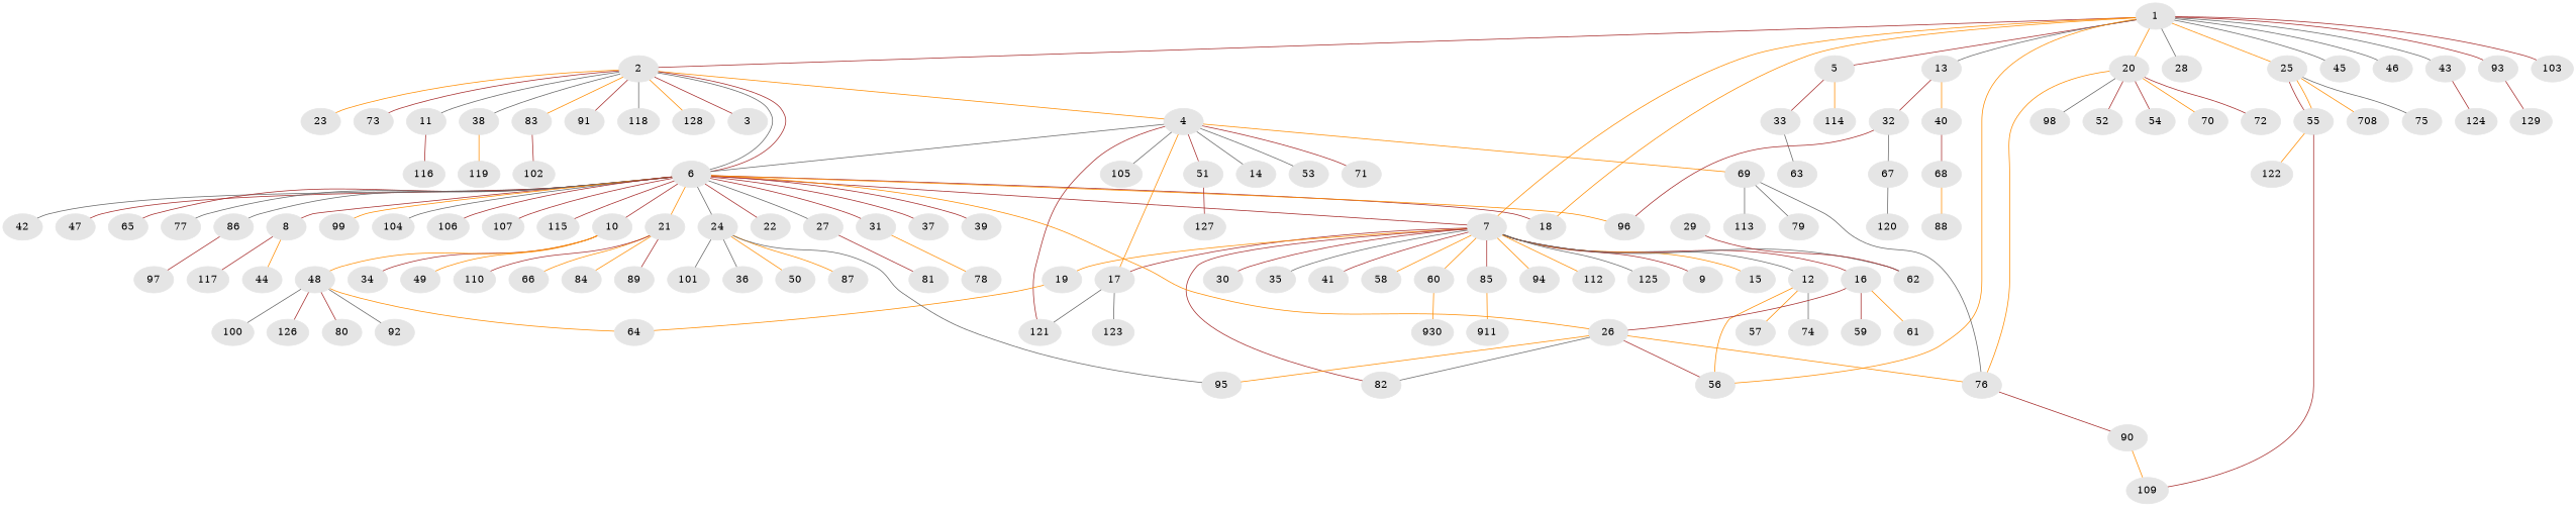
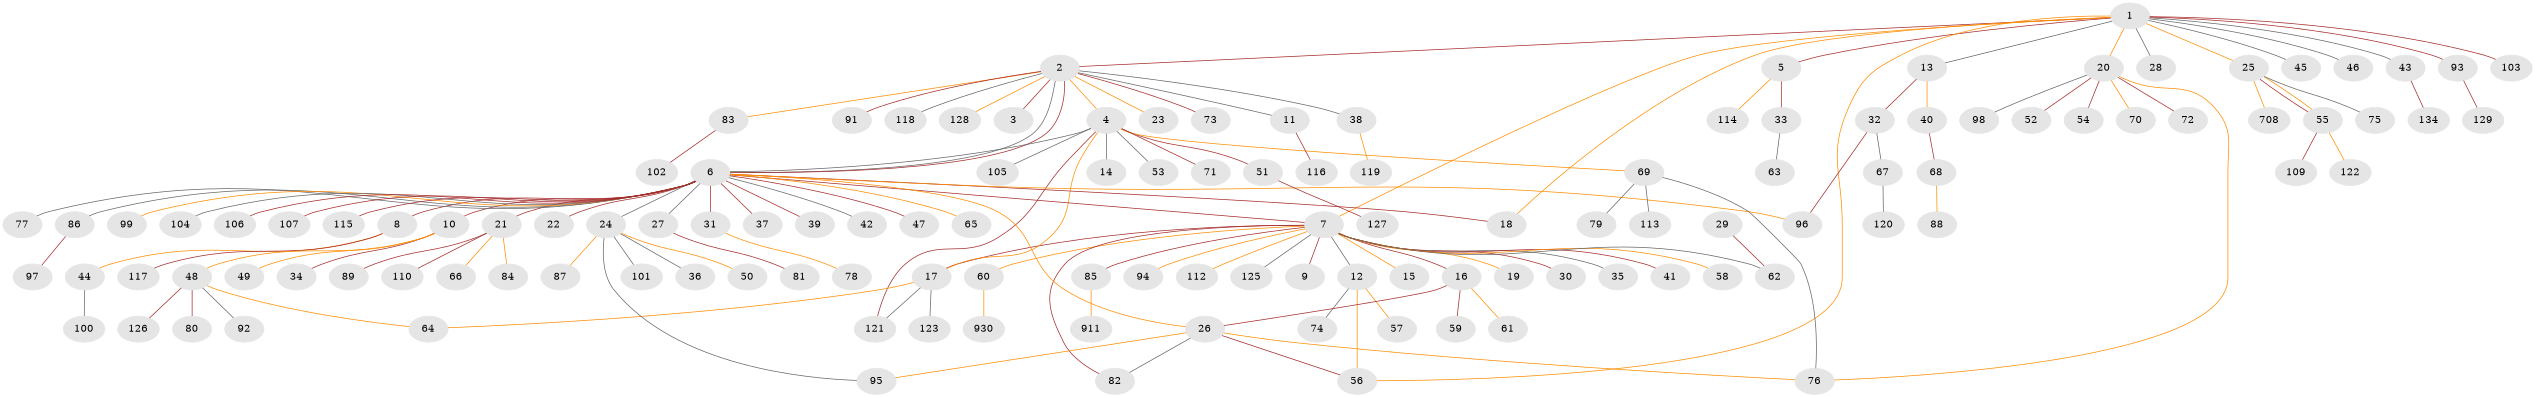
  graph {
    node [color=gray90 style=filled]
    edge [color=brown]
    1
    2
    5
    7
    13
    18
    20
    25
    28
    43
    45
    46
    56
    93
    103
    3
    4
    6
    11
    23
    38
    73
    83
    91
    118
    128
    33
    114
    17
    9
    12
    15
    16
    19
    30
    35
    41
    58
    60
    82
    85
    94
    112
    125
    62
    32
    40
    52
    54
    70
    72
    76
    98
    55
    75
    n56 [label=708]
-   124
+   124 [label=134]
    129
    14
    51
    53
    69
    71
    105
    121
    8
    10
    21
    22
    24
    26
    27
    31
    37
    39
    42
    47
    65
    77
    86
    96
    99
    104
    106
    107
    115
    116
    119
    102
    123
    127
    79
    113
    63
    44
    117
    34
    48
    49
    66
    84
    89
    110
    36
    50
    87
    95
    101
    81
    78
    97
    57
    74
    59
    61
    64
    29
    n118 [label=930]
    n119 [label=911]
    80
    92
    100
    126
    67
    68
-   90
    109
    122
    120
    88
    1 -- 2
    1 -- 5
    1 -- 7 [color=darkorange]
    1 -- 13 [color=gray40]
    1 -- 18 [color=darkorange]
    1 -- 20 [color=darkorange]
    1 -- 25 [color=darkorange]
    1 -- 28 [color=gray40]
    1 -- 43 [color=gray40]
    1 -- 45 [color=gray40]
    1 -- 46 [color=gray40]
    1 -- 56 [color=darkorange]
    1 -- 93
    1 -- 103
    2 -- 3
    2 -- 4 [color=darkorange]
    2 -- 6 [color=gray40]
    2 -- 6
    2 -- 11 [color=gray40]
    2 -- 23 [color=darkorange]
    2 -- 38 [color=gray40]
    2 -- 73
    2 -- 83 [color=darkorange]
    2 -- 91
    2 -- 118 [color=gray40]
    2 -- 128 [color=darkorange]
    5 -- 33
    5 -- 114 [color=darkorange]
    7 -- 17
    7 -- 9
    7 -- 12 [color=gray40]
    7 -- 15 [color=darkorange]
    7 -- 16
    7 -- 19 [color=darkorange]
    7 -- 30
    7 -- 35 [color=gray40]
    7 -- 41
    7 -- 58 [color=darkorange]
    7 -- 60 [color=darkorange]
    7 -- 82
    7 -- 85
    7 -- 94 [color=darkorange]
    7 -- 112 [color=darkorange]
    7 -- 125 [color=gray40]
    7 -- 62 [color=gray40]
    13 -- 32
    13 -- 40 [color=darkorange]
    20 -- 52
    20 -- 54
    20 -- 70 [color=darkorange]
    20 -- 72
    20 -- 76 [color=darkorange]
    20 -- 98 [color=gray40]
    25 -- 55
    25 -- 55 [color=darkorange]
    25 -- 75 [color=gray40]
    25 -- n56 [color=darkorange]
    43 -- 124
    93 -- 129
    4 -- 6 [color=gray40]
    4 -- 17 [color=darkorange]
    4 -- 14 [color=gray40]
    4 -- 51
    4 -- 53 [color=gray40]
    4 -- 69 [color=darkorange]
    4 -- 71
    4 -- 105 [color=gray40]
    4 -- 121
    6 -- 7
    6 -- 18
    6 -- 8
    6 -- 10
-   6 -- 21 [color=darkorange]
+   6 -- 21
    6 -- 22
    6 -- 24 [color=gray40]
    6 -- 26 [color=darkorange]
    6 -- 27 [color=gray40]
    6 -- 31
    6 -- 37
    6 -- 39
    6 -- 42 [color=gray40]
    6 -- 47
-   6 -- 65
+   6 -- 65 [color=darkorange]
    6 -- 77 [color=gray40]
    6 -- 86 [color=gray40]
    6 -- 96 [color=darkorange]
    6 -- 99 [color=darkorange]
    6 -- 104 [color=gray40]
    6 -- 106
    6 -- 107
    6 -- 115
    11 -- 116
    38 -- 119 [color=darkorange]
    83 -- 102
    33 -- 63 [color=gray40]
    17 -- 121 [color=gray40]
    17 -- 123 [color=gray40]
    12 -- 56 [color=darkorange]
    12 -- 57 [color=darkorange]
    12 -- 74 [color=gray40]
    16 -- 26
    16 -- 59
    16 -- 61 [color=darkorange]
-   19 -- 64 [color=darkorange]
+   17 -- 64 [color=darkorange]
    60 -- n118 [color=darkorange]
    85 -- n119 [color=darkorange]
    32 -- 96
    32 -- 67 [color=gray40]
    40 -- 68
-   76 -- 90
    55 -- 109
    55 -- 122 [color=darkorange]
    51 -- 127
    69 -- 76 [color=gray40]
    69 -- 79 [color=gray40]
    69 -- 113 [color=gray40]
    8 -- 44 [color=darkorange]
    8 -- 117
    10 -- 34
    10 -- 48 [color=darkorange]
    10 -- 49 [color=darkorange]
    21 -- 66 [color=darkorange]
    21 -- 84 [color=darkorange]
    21 -- 89
    21 -- 110
    24 -- 36 [color=gray40]
    24 -- 50 [color=darkorange]
    24 -- 87 [color=darkorange]
    24 -- 95 [color=gray40]
    24 -- 101 [color=gray40]
    26 -- 56
    26 -- 82 [color=gray40]
    26 -- 76 [color=darkorange]
    26 -- 95 [color=darkorange]
    27 -- 81
    31 -- 78 [color=darkorange]
    86 -- 97
    48 -- 64 [color=darkorange]
    48 -- 80
    48 -- 92 [color=gray40]
-   48 -- 100 [color=gray40]
+   44 -- 100 [color=gray40]
    48 -- 126
    29 -- 62
    67 -- 120 [color=gray40]
    68 -- 88 [color=darkorange]
-   90 -- 109 [color=darkorange]
  }
